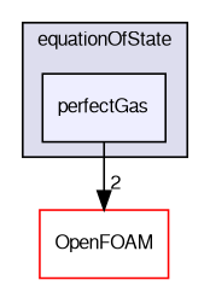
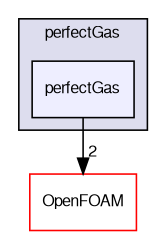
  digraph {
    compound=true
    node [fontname=FreeSans fontsize=10 shape=box]
    n1 [fillcolor="#eeeeff" label=perfectGas pencolor=black style=filled]
    n2 [color=red label=OpenFOAM]
    subgraph cluster_1 {
      bgcolor="#ddddee"
      fontname=FreeSans
      fontsize=10
-     label=equationOfState
+     label=perfectGas
      pencolor=black
      n1
    }
    n1 -> n2 [headlabel=2 labeldistance=1.5 labelfontname=FreeSans labelfontsize=10]
  }
